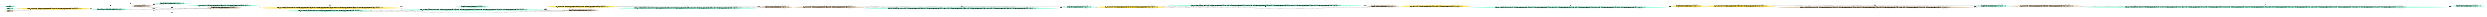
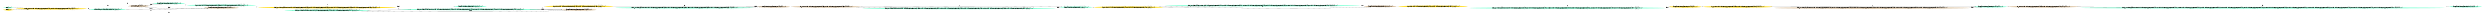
  digraph {
    rankdir=LR
    node [fillcolor=aquamarine shape=ellipse style=filled]
    edge [style=solid]
    n1 [fillcolor=gold label="line = new Line(new double((((edu.fdu.CPPDG.tinypdg.pe.ExpressionInfo@14f40ab,new double((((edu.fdu.CPPDG.tinypdg.pe.ExpressionInfo@14f40b3)@@@97@@@['0', '1', '0']"]
    n2 [label="assertEquals(indexed,indexer.prepareForIndexing(line))@@@115@@@['0', '1', '0']"]
    n3 [fillcolor=tan label="indexed = new MultiLine(Arrays.asList(new Line(new double((((edu.fdu.CPPDG.tinypdg.pe.ExpressionInfo@14f40c4,new double((((edu.fdu.CPPDG.tinypdg.pe.ExpressionInfo@14f40cb),new Line(new double((((edu.fdu.CPPDG.tinypdg.pe.ExpressionInfo@14f40d2,new double((((edu.fdu.CPPDG.tinypdg.pe.ExpressionInfo@14f40d9),new Line(new double((((edu.fdu.CPPDG.tinypdg.pe.ExpressionInfo@14f40e0,new double((((edu.fdu.CPPDG.tinypdg.pe.ExpressionInfo@14f40e7)))@@@102@@@['0', '1', '0']"]
    n4 [fillcolor=tan label="line = new Line(new double((((edu.fdu.CPPDG.tinypdg.pe.ExpressionInfo@14f40fa,new double((((edu.fdu.CPPDG.tinypdg.pe.ExpressionInfo@14f4103)@@@116@@@['0', '1', '0']"]
    n5 [label="line = new Line(new double((((edu.fdu.CPPDG.tinypdg.pe.ExpressionInfo@14f3f3e,new double((((edu.fdu.CPPDG.tinypdg.pe.ExpressionInfo@14f3f43)@@@10@@@['1', '1', '0']"]
    n6 [label="multiLine = new MultiLine(Arrays.asList(line,new Line(new double((((edu.fdu.CPPDG.tinypdg.pe.ExpressionInfo@14f41b4,new double((((edu.fdu.CPPDG.tinypdg.pe.ExpressionInfo@14f41b9)))@@@11@@@['0', '0', '1']"]
    n7 [label="assertEquals(indexed,indexer.prepareForIndexing(line))@@@24@@@['1', '1', '0']"]
    n8 [fillcolor=gold label="indexed = new MultiLine(Arrays.asList(new Line(new double((((edu.fdu.CPPDG.tinypdg.pe.ExpressionInfo@14f3f53,new double((((edu.fdu.CPPDG.tinypdg.pe.ExpressionInfo@14f3f58),new Line(new double((((edu.fdu.CPPDG.tinypdg.pe.ExpressionInfo@14f3f5f,new double((((edu.fdu.CPPDG.tinypdg.pe.ExpressionInfo@14f3f68)))@@@15@@@['1', '1', '0']"]
    n9 [fillcolor=tan label="assertEquals(indexed,indexer.prepareForIndexing(multiLine))@@@25@@@['0', '0', '1']"]
    n10 [label="indexed = new MultiLine(Arrays.asList(line,new Line(new double((((edu.fdu.CPPDG.tinypdg.pe.ExpressionInfo@14f41ca,new double((((edu.fdu.CPPDG.tinypdg.pe.ExpressionInfo@14f41cf),new Line(new double((((edu.fdu.CPPDG.tinypdg.pe.ExpressionInfo@14f41d6,new double((((edu.fdu.CPPDG.tinypdg.pe.ExpressionInfo@14f41df)))@@@16@@@['0', '0', '1']"]
    n11 [fillcolor=gold label="line = new Line(new double((((edu.fdu.CPPDG.tinypdg.pe.ExpressionInfo@14f3f7b,new double((((edu.fdu.CPPDG.tinypdg.pe.ExpressionInfo@14f3f80)@@@25@@@['1', '1', '0']"]
    n12 [label="indexed = new MultiLine(Arrays.asList(new Line(new double((((edu.fdu.CPPDG.tinypdg.pe.ExpressionInfo@14f401c,new double((((edu.fdu.CPPDG.tinypdg.pe.ExpressionInfo@14f4021),new Line(new double((((edu.fdu.CPPDG.tinypdg.pe.ExpressionInfo@14f4028,new double((((edu.fdu.CPPDG.tinypdg.pe.ExpressionInfo@14f402f),new Line(new double((((edu.fdu.CPPDG.tinypdg.pe.ExpressionInfo@14f4036,new double((((edu.fdu.CPPDG.tinypdg.pe.ExpressionInfo@14f403d)))@@@64@@@['0', '1', '0']"]
    n13 [fillcolor=tan label="assertEquals(indexed,indexer.prepareForIndexing(line))@@@77@@@['0', '1', '0']"]
    n14 [fillcolor=gold label="line = new Line(new double((((edu.fdu.CPPDG.tinypdg.pe.ExpressionInfo@14f4050,new double((((edu.fdu.CPPDG.tinypdg.pe.ExpressionInfo@14f4059)@@@78@@@['0', '1', '0']"]
-   n15 [label="testMultiLine['0', '0', '1']" shape=diamond]
    n16 [fillcolor=gold label="Line line = new Line(new double((((edu.fdu.CPPDG.tinypdg.pe.ExpressionInfo@14f4187,new double((((edu.fdu.CPPDG.tinypdg.pe.ExpressionInfo@14f418c)@@@3@@@['1', '1', '1']"]
    n17 [fillcolor=tan label="Geometry indexed = line@@@9@@@['1', '1', '1']"]
    n18 [label="assertEquals(indexed,indexer.prepareForIndexing(line))@@@9@@@['1', '1', '0']"]
    n19 [label="MultiLine multiLine = new MultiLine(Collections.singletonList(line))@@@8@@@['0', '0', '1']"]
    n20 [label="indexed = new MultiLine(Arrays.asList(new Line(new double((((edu.fdu.CPPDG.tinypdg.pe.ExpressionInfo@14f3f90,new double((((edu.fdu.CPPDG.tinypdg.pe.ExpressionInfo@14f3f99),new Line(new double((((edu.fdu.CPPDG.tinypdg.pe.ExpressionInfo@14f3fa0,new double((((edu.fdu.CPPDG.tinypdg.pe.ExpressionInfo@14f3fa5)))@@@30@@@['1', '1', '0']"]
    n21 [fillcolor=tan label="assertEquals(indexed,indexer.prepareForIndexing(line))@@@39@@@['1', '1', '0']"]
    n22 [fillcolor=tan label="line = new Line(new double((((edu.fdu.CPPDG.tinypdg.pe.ExpressionInfo@14f3fb8,new double((((edu.fdu.CPPDG.tinypdg.pe.ExpressionInfo@14f3fbe)@@@40@@@['1', '1', '0']"]
    n23 [fillcolor=tan label="assertEquals(indexed,indexer.prepareForIndexing(multiLine))@@@10@@@['0', '0', '1']"]
    n24 [label="assertEquals(indexed,indexer.prepareForIndexing(line))@@@146@@@['0', '1', '0']"]
    n25 [fillcolor=gold label="assertEquals(indexed,indexer.prepareForIndexing(line))@@@96@@@['0', '1', '0']"]
    n26 [label="indexed = new MultiLine(Arrays.asList(new Line(new double((((edu.fdu.CPPDG.tinypdg.pe.ExpressionInfo@14f4117,new double((((edu.fdu.CPPDG.tinypdg.pe.ExpressionInfo@14f411c),new Line(new double((((edu.fdu.CPPDG.tinypdg.pe.ExpressionInfo@14f4123,new double((((edu.fdu.CPPDG.tinypdg.pe.ExpressionInfo@14f412f),new Line(new double((((edu.fdu.CPPDG.tinypdg.pe.ExpressionInfo@14f4137,new double((((edu.fdu.CPPDG.tinypdg.pe.ExpressionInfo@14f413d),new Line(new double((((edu.fdu.CPPDG.tinypdg.pe.ExpressionInfo@14f4145,new double((((edu.fdu.CPPDG.tinypdg.pe.ExpressionInfo@14f4151),new Line(new double((((edu.fdu.CPPDG.tinypdg.pe.ExpressionInfo@14f4159,new double((((edu.fdu.CPPDG.tinypdg.pe.ExpressionInfo@14f415f),new Line(new double((((edu.fdu.CPPDG.tinypdg.pe.ExpressionInfo@14f4167,new double((((edu.fdu.CPPDG.tinypdg.pe.ExpressionInfo@14f4170)))@@@121@@@['0', '1', '0']"]
    n27 [label="assertEquals(indexed,indexer.prepareForIndexing(line))@@@58@@@['1', '1', '0']"]
    n28 [label="indexed = new MultiLine(Arrays.asList(new Line(new double((((edu.fdu.CPPDG.tinypdg.pe.ExpressionInfo@14f3fcf,new double((((edu.fdu.CPPDG.tinypdg.pe.ExpressionInfo@14f3fd4),new Line(new double((((edu.fdu.CPPDG.tinypdg.pe.ExpressionInfo@14f3fdb,new double((((edu.fdu.CPPDG.tinypdg.pe.ExpressionInfo@14f3fe7),new Line(new double((((edu.fdu.CPPDG.tinypdg.pe.ExpressionInfo@14f3fef,new double((((edu.fdu.CPPDG.tinypdg.pe.ExpressionInfo@14f3ff4)))@@@45@@@['1', '1', '0']"]
    n29 [fillcolor=gold label="line = new Line(new double((((edu.fdu.CPPDG.tinypdg.pe.ExpressionInfo@14f4007,new double((((edu.fdu.CPPDG.tinypdg.pe.ExpressionInfo@14f400c)@@@59@@@['0', '1', '0']"]
    n30 [label="indexed = new MultiLine(Arrays.asList(new Line(new double((((edu.fdu.CPPDG.tinypdg.pe.ExpressionInfo@14f406d,new double((((edu.fdu.CPPDG.tinypdg.pe.ExpressionInfo@14f4072),new Line(new double((((edu.fdu.CPPDG.tinypdg.pe.ExpressionInfo@14f4079,new double((((edu.fdu.CPPDG.tinypdg.pe.ExpressionInfo@14f4088),new Line(new double((((edu.fdu.CPPDG.tinypdg.pe.ExpressionInfo@14f4091,new double((((edu.fdu.CPPDG.tinypdg.pe.ExpressionInfo@14f4097)))@@@83@@@['0', '1', '0']"]
    n31 [label="testLine['1', '0', '0']" shape=diamond]
-   n32 [fillcolor=tan label="testLine['0', '1', '0']" shape=diamond]
+   n32 [fillcolor=gold label="testLine['0', '1', '0']" shape=diamond]
    n1 -> n2 [label=line style=bold]
    n1 -> n3
    n2 -> n4 [style=bold]
    n3 -> n2
    n3 -> n2 [label=indexed style=bold]
    n4 -> n24 [label=line style=dashed]
    n4 -> n26 [style=bold]
    n5 -> n6 [label=0]
    n5 -> n7 [label=line]
    n5 -> n8
    n6 -> n9 [label=multiLine style=bold]
    n6 -> n10 [style=bold]
    n7 -> n9 [label=0 style=dashed]
    n7 -> n11
    n8 -> n7 [label=indexed style=dashed]
    n8 -> n7
    n8 -> n10 [label=0]
    n10 -> n9 [label=indexed style=bold]
    n10 -> n9 [style=bold]
    n11 -> n20
    n11 -> n21 [label=line style=bold]
    n12 -> n13 [style=dashed]
    n12 -> n13 [label=indexed style=dashed]
    n13 -> n14 [style=dashed]
    n14 -> n25 [label=line]
    n14 -> n30
-   n15 -> n16
    n16 -> n6 [label=line]
    n16 -> n10 [label=line style=dashed]
    n16 -> n17 [label=line style=dashed]
    n16 -> n17
    n16 -> n18 [label=line]
    n16 -> n19 [label=line style=dashed]
    n16 -> n19
    n17 -> n18 [style=dashed]
    n17 -> n18 [label=indexed style=bold]
    n17 -> n23
    n17 -> n23 [label=indexed style=bold]
    n18 -> n5 [style=dashed]
    n18 -> n23 [label=0 style=dashed]
    n19 -> n17
    n19 -> n23 [label=multiLine style=bold]
    n20 -> n21 [label=indexed style=bold]
    n20 -> n21
    n21 -> n22
    n22 -> n27 [label=line style=bold]
    n22 -> n28 [style=bold]
    n23 -> n6
    n25 -> n1 [style=bold]
    n26 -> n24 [style=dashed]
    n26 -> n24 [label=indexed style=dashed]
    n27 -> n29 [style=bold]
    n28 -> n27
    n28 -> n27 [label=indexed style=dashed]
    n29 -> n12 [style=bold]
    n29 -> n13 [label=line style=bold]
    n30 -> n25
    n30 -> n25 [label=indexed]
    n31 -> n16 [style=bold]
    n32 -> n16 [style=bold]
  }
